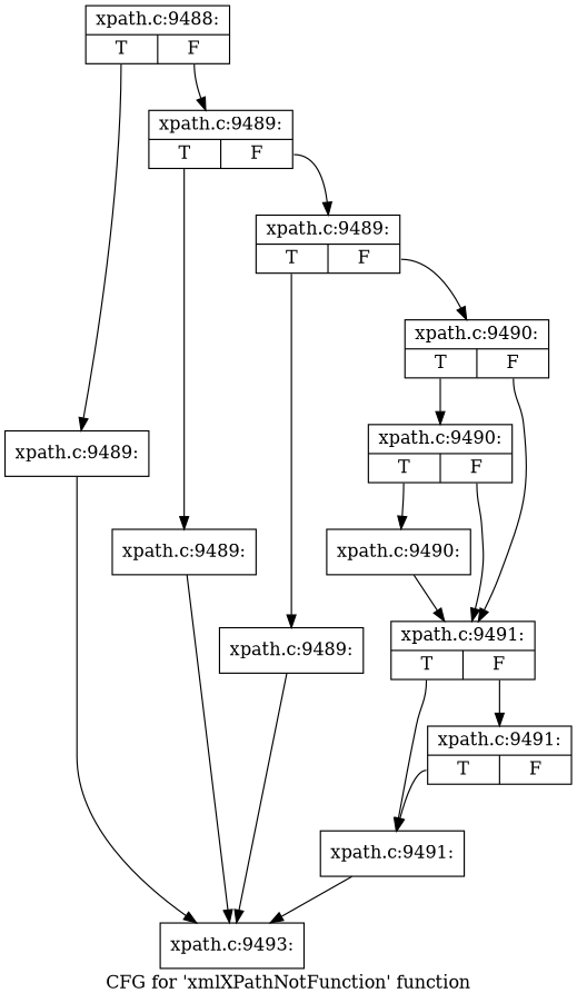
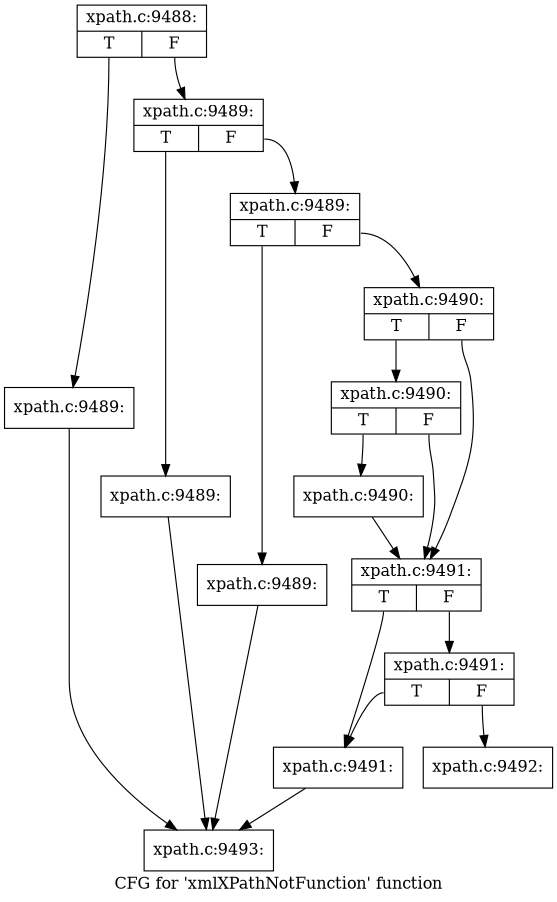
  digraph {
    label="CFG for 'xmlXPathNotFunction' function"
    node [shape=record]
    edge [tailport=s0]
    n1 [label="{xpath.c:9488:|{<s0>T|<s1>F}}"]
    n2 [label="{xpath.c:9489:}"]
    n3 [label="{xpath.c:9489:|{<s0>T|<s1>F}}"]
    n4 [label="{xpath.c:9493:}"]
    n5 [label="{xpath.c:9489:}"]
    n6 [label="{xpath.c:9489:|{<s0>T|<s1>F}}"]
    n7 [label="{xpath.c:9489:}"]
    n8 [label="{xpath.c:9490:|{<s0>T|<s1>F}}"]
    n9 [label="{xpath.c:9490:|{<s0>T|<s1>F}}"]
    n10 [label="{xpath.c:9491:|{<s0>T|<s1>F}}"]
    n11 [label="{xpath.c:9490:}"]
    n12 [label="{xpath.c:9491:}"]
    n13 [label="{xpath.c:9491:|{<s0>T|<s1>F}}"]
+   n14 [label="{xpath.c:9492:}"]
    n1 -> n2
    n1 -> n3 [tailport=s1]
    n2 -> n4
    n3 -> n5
    n3 -> n6 [tailport=s1]
    n5 -> n4
    n6 -> n7
    n6 -> n8 [tailport=s1]
    n7 -> n4
    n8 -> n9
    n8 -> n10 [tailport=s1]
    n9 -> n10 [tailport=s1]
    n9 -> n11
    n10 -> n12
    n10 -> n13 [tailport=s1]
    n11 -> n10
    n12 -> n4
    n13 -> n12
+   n13 -> n14 [tailport=s1]
  }
